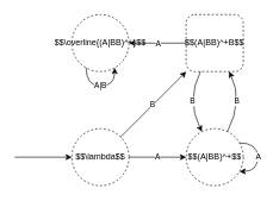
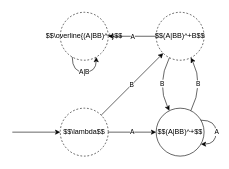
  <mxCell id="0" />
  <mxCell id="1" parent="0" />
- <mxCell id="2" value="$$(A|BB)^+$$" style="ellipse;whiteSpace=wrap;html=1;aspect=fixed;dashed=1;" vertex="1" parent="1"><mxGeometry x="260" y="180" width="80" height="80" as="geometry" /></mxCell>
+ <mxCell id="2" value="$$(A|BB)^+$$" style="ellipse;whiteSpace=wrap;html=1;aspect=fixed;" vertex="1" parent="1"><mxGeometry x="260" y="180" width="80" height="80" as="geometry" /></mxCell>
  <mxCell id="3" value="$$\lambda$$" style="ellipse;whiteSpace=wrap;html=1;aspect=fixed;dashed=1;" vertex="1" parent="1"><mxGeometry x="100" y="180" width="80" height="80" as="geometry" /></mxCell>
- <mxCell id="4" value="$$(A|BB)^+B$$" style="whiteSpace=wrap;html=1;aspect=fixed;dashed=1;rounded=1;" vertex="1" parent="1"><mxGeometry x="260" y="20" width="80" height="80" as="geometry" /></mxCell>
+ <mxCell id="4" value="$$(A|BB)^+B$$" style="ellipse;whiteSpace=wrap;html=1;aspect=fixed;dashed=1;" vertex="1" parent="1"><mxGeometry x="260" y="20" width="80" height="80" as="geometry" /></mxCell>
  <mxCell id="5" value="$$\overline{(A|BB)^+}$$" style="ellipse;whiteSpace=wrap;html=1;aspect=fixed;dashed=1;" vertex="1" parent="1"><mxGeometry x="100" y="20" width="80" height="80" as="geometry" /></mxCell>
  <mxCell id="6" value="" style="edgeStyle=none;orthogonalLoop=1;jettySize=auto;html=1;rounded=0;" edge="1" parent="1" source="3" target="2"><mxGeometry width="80" relative="1" as="geometry"><mxPoint x="200" y="130" as="sourcePoint" /><mxPoint x="280" y="130" as="targetPoint" /><Array as="points" /></mxGeometry></mxCell>
  <mxCell id="7" value="A" style="edgeLabel;html=1;align=center;verticalAlign=middle;resizable=0;points=[];" vertex="1" connectable="0" parent="6"><mxGeometry x="-0.025" y="1" relative="1" as="geometry"><mxPoint as="offset" /></mxGeometry></mxCell>
  <mxCell id="8" value="" style="edgeStyle=none;orthogonalLoop=1;jettySize=auto;html=1;rounded=0;" edge="1" parent="1" source="4" target="5"><mxGeometry width="80" relative="1" as="geometry"><mxPoint x="340" y="140" as="sourcePoint" /><mxPoint x="420" y="140" as="targetPoint" /><Array as="points" /></mxGeometry></mxCell>
  <mxCell id="9" value="A" style="edgeLabel;html=1;align=center;verticalAlign=middle;resizable=0;points=[];" vertex="1" connectable="0" parent="8"><mxGeometry x="0.067" y="1" relative="1" as="geometry"><mxPoint x="3" y="-1" as="offset" /></mxGeometry></mxCell>
  <mxCell id="10" value="" style="endArrow=classic;html=1;rounded=0;curved=1;" edge="1" parent="1" source="2" target="4"><mxGeometry width="50" height="50" relative="1" as="geometry"><mxPoint x="270" y="160" as="sourcePoint" /><mxPoint x="320" y="110" as="targetPoint" /><Array as="points"><mxPoint x="340" y="140" /></Array></mxGeometry></mxCell>
  <mxCell id="11" value="B" style="edgeLabel;html=1;align=center;verticalAlign=middle;resizable=0;points=[];" vertex="1" connectable="0" parent="10"><mxGeometry x="0.115" y="9" relative="1" as="geometry"><mxPoint as="offset" /></mxGeometry></mxCell>
  <mxCell id="12" value="" style="endArrow=classic;html=1;rounded=0;curved=1;" edge="1" parent="1" source="4" target="2"><mxGeometry width="50" height="50" relative="1" as="geometry"><mxPoint x="270" y="160" as="sourcePoint" /><mxPoint x="320" y="110" as="targetPoint" /><Array as="points"><mxPoint x="260" y="140" /></Array></mxGeometry></mxCell>
  <mxCell id="13" value="B" style="edgeLabel;html=1;align=center;verticalAlign=middle;resizable=0;points=[];" vertex="1" connectable="0" parent="12"><mxGeometry x="-0.108" y="8" relative="1" as="geometry"><mxPoint as="offset" /></mxGeometry></mxCell>
  <mxCell id="14" value="" style="endArrow=classic;html=1;rounded=0;" edge="1" parent="1" target="3"><mxGeometry width="50" height="50" relative="1" as="geometry"><mxPoint x="20" y="220" as="sourcePoint" /><mxPoint x="50" y="195" as="targetPoint" /></mxGeometry></mxCell>
  <mxCell id="15" value="" style="edgeStyle=none;orthogonalLoop=1;jettySize=auto;html=1;rounded=0;" edge="1" parent="1" source="3" target="4"><mxGeometry width="80" relative="1" as="geometry"><mxPoint x="200" y="170" as="sourcePoint" /><mxPoint x="280" y="170" as="targetPoint" /><Array as="points" /></mxGeometry></mxCell>
  <mxCell id="16" value="B" style="edgeLabel;html=1;align=center;verticalAlign=middle;resizable=0;points=[];" vertex="1" connectable="0" parent="15"><mxGeometry x="-0.01" y="1" relative="1" as="geometry"><mxPoint as="offset" /></mxGeometry></mxCell>
  <mxCell id="17" value="" style="edgeStyle=elbowEdgeStyle;orthogonalLoop=1;jettySize=auto;html=1;rounded=0;curved=1;elbow=horizontal;" edge="1" parent="1" source="2" target="2"><mxGeometry width="80" relative="1" as="geometry"><mxPoint x="420" y="170" as="sourcePoint" /><mxPoint x="500" y="170" as="targetPoint" /><Array as="points"><mxPoint x="360" y="200" /></Array></mxGeometry></mxCell>
  <mxCell id="18" value="A" style="edgeLabel;html=1;align=center;verticalAlign=middle;resizable=0;points=[];" vertex="1" connectable="0" parent="17"><mxGeometry x="0.154" relative="1" as="geometry"><mxPoint y="-7" as="offset" /></mxGeometry></mxCell>
  <mxCell id="19" value="" style="edgeStyle=elbowEdgeStyle;orthogonalLoop=1;jettySize=auto;html=1;rounded=0;elbow=horizontal;curved=1;" edge="1" parent="1" source="5" target="5"><mxGeometry width="80" relative="1" as="geometry"><mxPoint x="90" y="120" as="sourcePoint" /><mxPoint x="170" y="120" as="targetPoint" /><Array as="points"><mxPoint x="160" y="120" /></Array></mxGeometry></mxCell>
  <mxCell id="20" value="A|B" style="edgeLabel;html=1;align=center;verticalAlign=middle;resizable=0;points=[];" vertex="1" connectable="0" parent="19"><mxGeometry x="0.132" y="1" relative="1" as="geometry"><mxPoint x="-6" as="offset" /></mxGeometry></mxCell>
